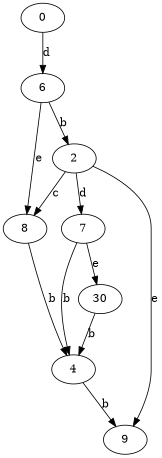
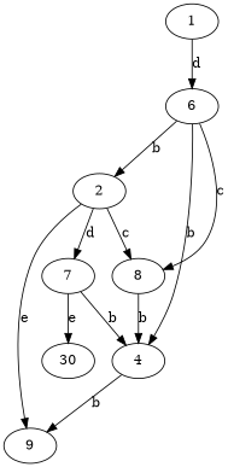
  strict digraph {
-   0
+   0 [label=1]
    6
    n3 [label=8]
    2
    7
    9
    4
    n8 [label=30]
    0 -> 6 [label=d]
-   6 -> n3 [label=e]
+   6 -> n3 [label=c]
    6 -> 2 [label=b]
-   n8 -> 4 [label=b]
+   6 -> 4 [label=b]
    n3 -> 4 [label=b]
    2 -> n3 [label=c]
    2 -> 7 [label=d]
    2 -> 9 [label=e]
    7 -> 4 [label=b]
    7 -> n8 [label=e]
    4 -> 9 [label=b]
  }
